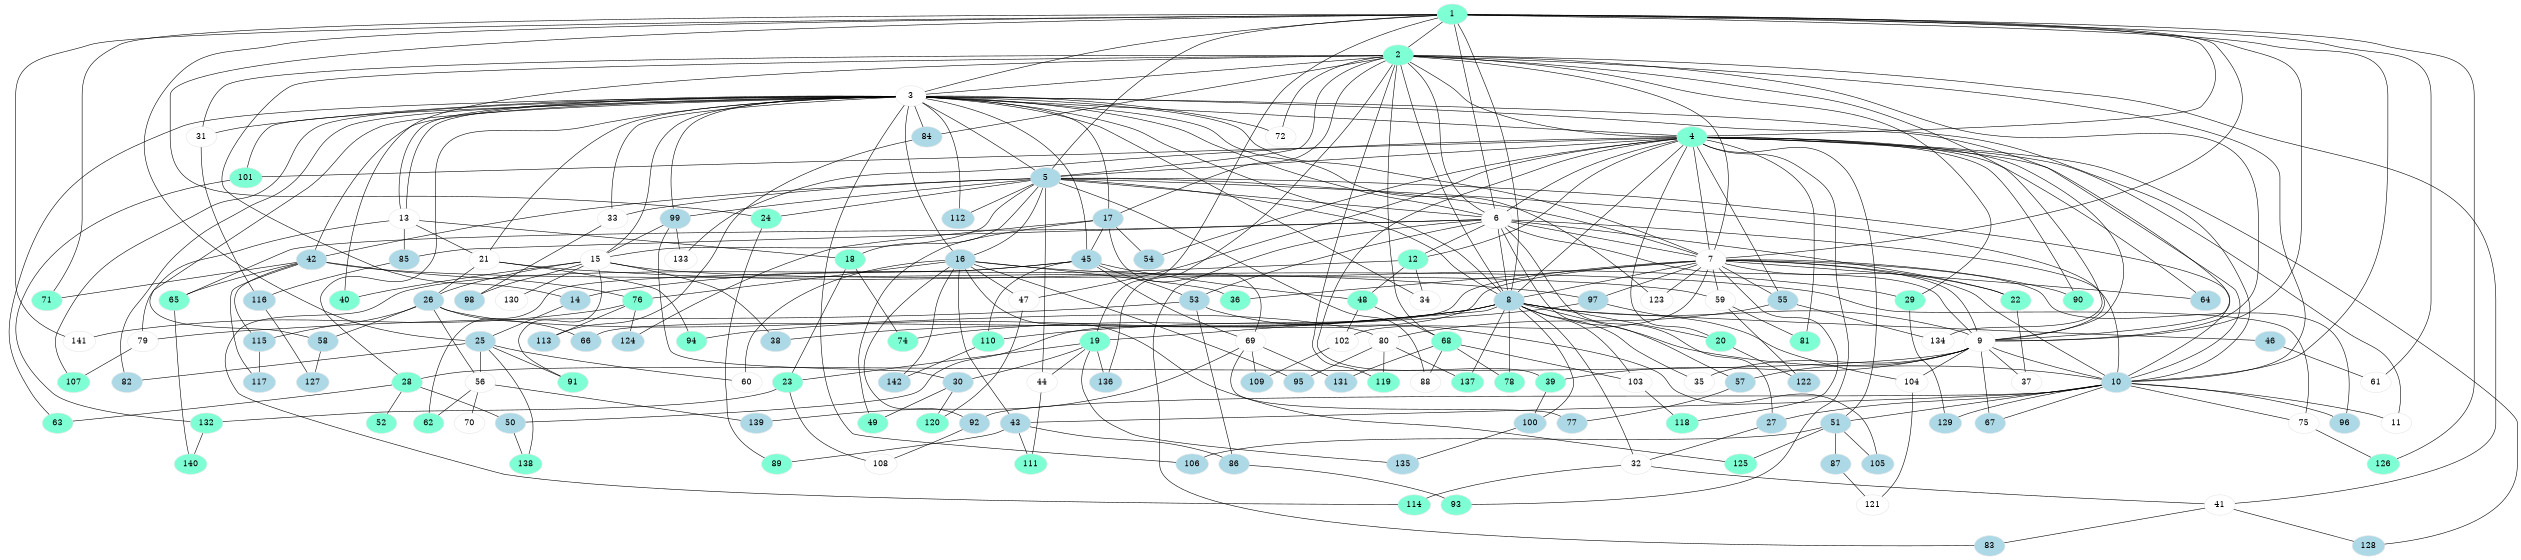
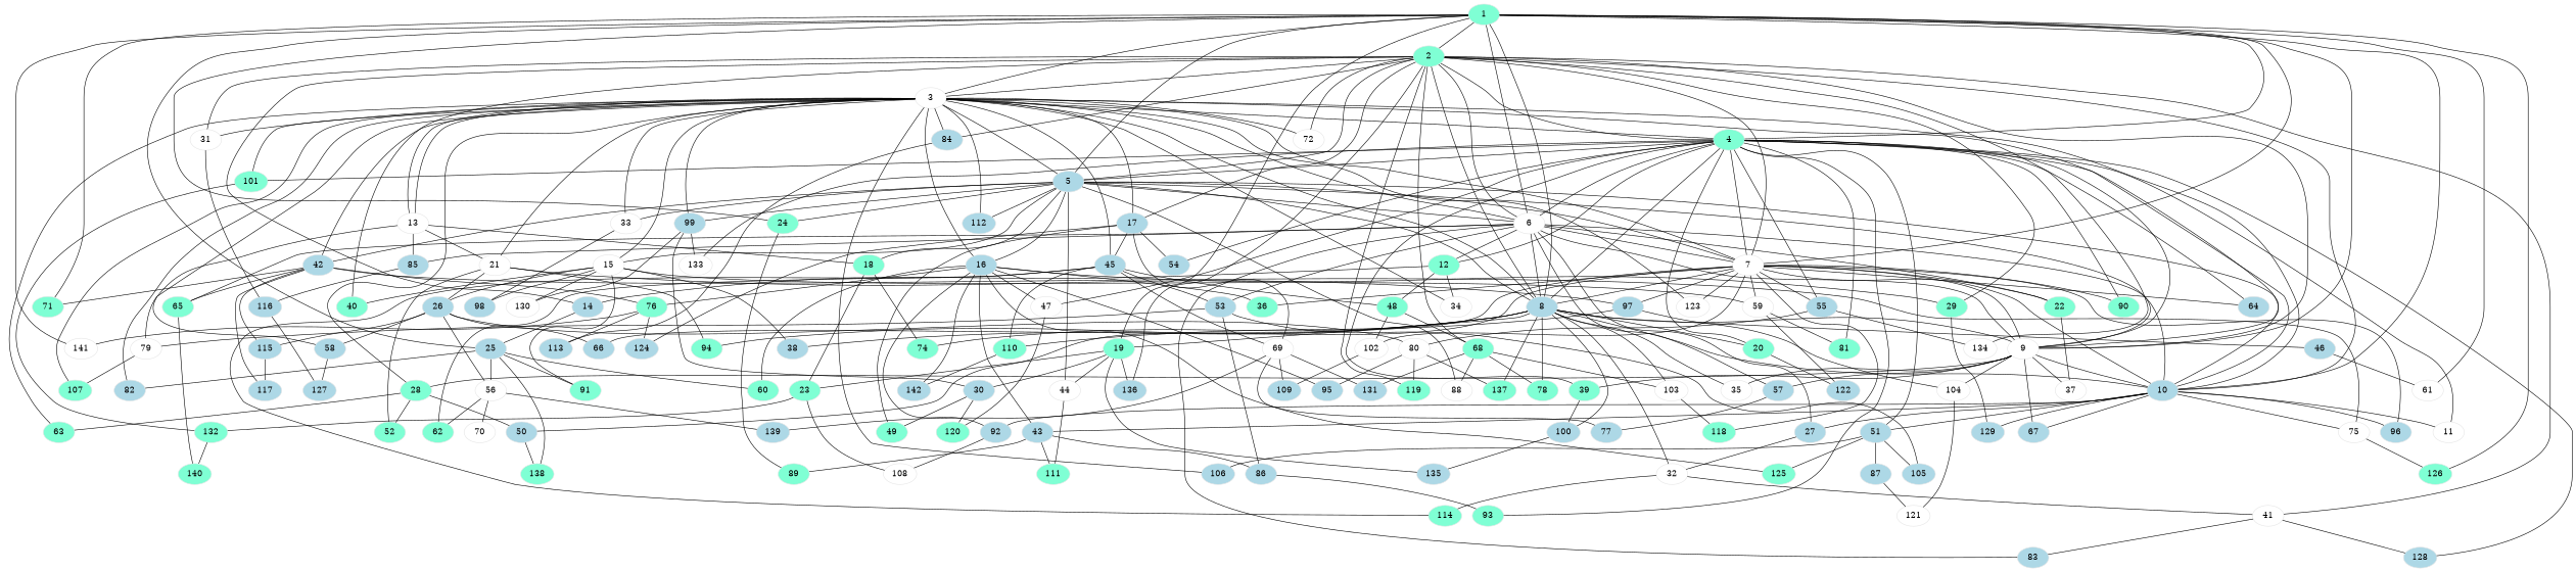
  graph {
    node [color=gray90 fillcolor=lightblue style=filled]
    1 [fillcolor=aquamarine]
    2 [fillcolor=aquamarine]
    3 [fillcolor=white]
    4 [fillcolor=aquamarine]
    5
    6 [fillcolor=white]
    7 [fillcolor=white]
    8
    9 [fillcolor=white]
    10
    19 [fillcolor=aquamarine]
    24 [fillcolor=aquamarine]
    25
    61 [fillcolor=white]
    71 [fillcolor=aquamarine]
    126 [fillcolor=aquamarine]
    141 [fillcolor=white]
    14
    17
    29 [fillcolor=aquamarine]
    31 [fillcolor=white]
    40 [fillcolor=aquamarine]
    41 [fillcolor=white]
    64
    68 [fillcolor=aquamarine]
    72 [fillcolor=white]
    84
    119 [fillcolor=aquamarine]
    136
    13 [fillcolor=white]
    15 [fillcolor=white]
    16
    21 [fillcolor=white]
    28 [fillcolor=aquamarine]
    33 [fillcolor=white]
    34 [fillcolor=white]
    42
    45
    58
    63 [fillcolor=aquamarine]
    82
    99
    101 [fillcolor=aquamarine]
    106
    107 [fillcolor=aquamarine]
    112
    123 [fillcolor=white]
    11 [fillcolor=white]
    12 [fillcolor=aquamarine]
    20 [fillcolor=aquamarine]
    39 [fillcolor=aquamarine]
    47 [fillcolor=white]
    51
    54
    55
    81 [fillcolor=aquamarine]
    90 [fillcolor=aquamarine]
    93 [fillcolor=aquamarine]
    128
    133 [fillcolor=white]
    134 [fillcolor=white]
    18 [fillcolor=aquamarine]
    44 [fillcolor=white]
    88 [fillcolor=white]
    22 [fillcolor=aquamarine]
    27
    53
    57
    65 [fillcolor=aquamarine]
    83
    85
    36 [fillcolor=aquamarine]
    50
    59 [fillcolor=white]
    66
    96
    97
    102 [fillcolor=white]
    118 [fillcolor=aquamarine]
    46
    32 [fillcolor=white]
    35 [fillcolor=white]
    38
    74 [fillcolor=aquamarine]
    78 [fillcolor=aquamarine]
    94 [fillcolor=aquamarine]
    100
    103 [fillcolor=white]
    137 [fillcolor=aquamarine]
    37 [fillcolor=white]
    67
    104 [fillcolor=white]
    43
    75 [fillcolor=white]
    92
    129
    30
    23 [fillcolor=aquamarine]
    135
    89 [fillcolor=aquamarine]
    91 [fillcolor=aquamarine]
-   60 [fillcolor=white]
+   60 [fillcolor=aquamarine]
    56 [fillcolor=white]
    138 [fillcolor=aquamarine]
    49 [fillcolor=aquamarine]
    69 [fillcolor=white]
    124
    116
    131
    113
    79 [fillcolor=white]
    26
    98
    130 [fillcolor=white]
    76 [fillcolor=aquamarine]
    95
    125 [fillcolor=aquamarine]
    142
    52 [fillcolor=aquamarine]
    115
    117
    48 [fillcolor=aquamarine]
    114 [fillcolor=aquamarine]
    62 [fillcolor=aquamarine]
    110 [fillcolor=aquamarine]
    127
    132 [fillcolor=aquamarine]
    122
    120 [fillcolor=aquamarine]
    87
    105
    80 [fillcolor=white]
    111 [fillcolor=aquamarine]
    86
    77
    140 [fillcolor=aquamarine]
    121 [fillcolor=white]
    109
    108 [fillcolor=white]
    139
    70 [fillcolor=white]
    1 -- 2
    1 -- 3
    1 -- 4
    1 -- 5
    1 -- 6
    1 -- 7
    1 -- 8
    1 -- 9
    1 -- 10
    1 -- 19
    1 -- 24
    1 -- 25
    1 -- 61
    1 -- 71
    1 -- 126
    1 -- 141
    2 -- 3
    2 -- 4
    2 -- 5
    2 -- 6
    2 -- 7
    2 -- 8
    2 -- 9
    2 -- 10
    2 -- 14
    2 -- 17
    2 -- 29
    2 -- 31
    2 -- 40
    2 -- 41
    2 -- 64
    2 -- 68
    2 -- 72
    2 -- 84
    2 -- 119
    2 -- 136
    3 -- 4
    3 -- 5
    3 -- 6
    3 -- 7
    3 -- 8
    3 -- 9
    3 -- 10
    3 -- 17
    3 -- 31
    3 -- 72
    3 -- 84
    3 -- 13
    3 -- 13
    3 -- 15
    3 -- 16
    3 -- 21
    3 -- 28
    3 -- 33
    3 -- 34
    3 -- 42
    3 -- 45
    3 -- 58
    3 -- 63
    3 -- 82
    3 -- 99
    3 -- 101
    3 -- 106
    3 -- 107
    3 -- 112
    3 -- 123
    4 -- 5
    4 -- 6
    4 -- 7
    4 -- 8
    4 -- 9
    4 -- 10
    4 -- 101
    4 -- 11
    4 -- 12
    4 -- 20
    4 -- 39
    4 -- 47
    4 -- 51
    4 -- 54
    4 -- 55
    4 -- 81
    4 -- 90
    4 -- 93
    4 -- 128
    4 -- 133
    4 -- 134
    5 -- 6
    5 -- 7
    5 -- 8
    5 -- 9
    5 -- 10
    5 -- 24
    5 -- 15
    5 -- 16
    5 -- 33
    5 -- 42
    5 -- 99
    5 -- 112
    5 -- 18
    5 -- 44
    5 -- 88
    6 -- 7
    6 -- 8
    6 -- 9
    6 -- 10
    6 -- 12
    6 -- 22
    6 -- 27
    6 -- 53
    6 -- 57
    6 -- 65
    6 -- 83
    6 -- 85
    7 -- 8
    7 -- 9
    7 -- 10
    7 -- 64
    7 -- 123
    7 -- 55
    7 -- 90
    7 -- 22
    7 -- 36
    7 -- 50
    7 -- 59
    7 -- 66
    7 -- 96
    7 -- 97
    7 -- 102
    7 -- 118
    8 -- 9
    8 -- 10
    8 -- 19
    8 -- 20
    8 -- 46
    8 -- 32
    8 -- 35
    8 -- 38
    8 -- 74
    8 -- 78
    8 -- 94
    8 -- 100
    8 -- 103
    8 -- 137
    9 -- 10
    9 -- 28
    9 -- 39
    9 -- 57
    9 -- 35
    9 -- 37
    9 -- 67
    9 -- 104
    10 -- 11
    10 -- 51
    10 -- 27
    10 -- 96
    10 -- 67
    10 -- 43
    10 -- 75
    10 -- 92
    10 -- 129
    19 -- 136
    19 -- 44
    19 -- 30
    19 -- 23
    19 -- 135
    24 -- 89
    25 -- 82
    25 -- 91
    25 -- 60
    25 -- 56
    25 -- 138
    14 -- 25
    17 -- 45
    17 -- 54
    17 -- 49
    17 -- 69
    17 -- 124
    29 -- 129
    31 -- 116
    41 -- 128
    41 -- 83
    68 -- 88
    68 -- 78
    68 -- 103
    68 -- 131
    84 -- 113
    13 -- 21
    13 -- 18
    13 -- 85
    13 -- 79
    15 -- 40
    15 -- 59
    15 -- 38
    15 -- 91
    15 -- 26
    15 -- 98
    15 -- 130
    16 -- 29
    16 -- 47
    16 -- 36
    16 -- 43
    16 -- 92
    16 -- 60
    16 -- 76
    16 -- 95
    16 -- 125
    16 -- 142
    21 -- 97
    21 -- 94
    21 -- 26
+   21 -- 52
    28 -- 63
    28 -- 50
    28 -- 52
    33 -- 98
    42 -- 71
    42 -- 65
    42 -- 75
    42 -- 76
    42 -- 115
    42 -- 117
    45 -- 53
    45 -- 69
    45 -- 48
    45 -- 114
    45 -- 62
    45 -- 110
    58 -- 127
    99 -- 133
    99 -- 30
-   99 -- 15
+   99 -- 130
    101 -- 132
    12 -- 14
    12 -- 34
    12 -- 48
    20 -- 122
    39 -- 100
    47 -- 120
    51 -- 106
    51 -- 125
    51 -- 87
    51 -- 105
    55 -- 134
    55 -- 80
    18 -- 74
    18 -- 23
    44 -- 111
    22 -- 37
    27 -- 32
    53 -- 79
    53 -- 105
    53 -- 86
    57 -- 77
    65 -- 140
    85 -- 116
    50 -- 138
    59 -- 81
    59 -- 122
    97 -- 104
    97 -- 110
    102 -- 109
    46 -- 61
    32 -- 41
    32 -- 114
    100 -- 135
    103 -- 118
    104 -- 121
    43 -- 89
    43 -- 111
    43 -- 86
    75 -- 126
    92 -- 108
    30 -- 49
    30 -- 120
    23 -- 132
    23 -- 108
    56 -- 62
    56 -- 139
    56 -- 70
    69 -- 131
    69 -- 77
    69 -- 109
    69 -- 139
    116 -- 127
    79 -- 107
    26 -- 58
    26 -- 66
    26 -- 56
    26 -- 115
    26 -- 80
    76 -- 141
    76 -- 124
    76 -- 113
    115 -- 117
    48 -- 68
    48 -- 102
    110 -- 142
    132 -- 140
    87 -- 121
    80 -- 119
    80 -- 137
    80 -- 95
    86 -- 93
  }
